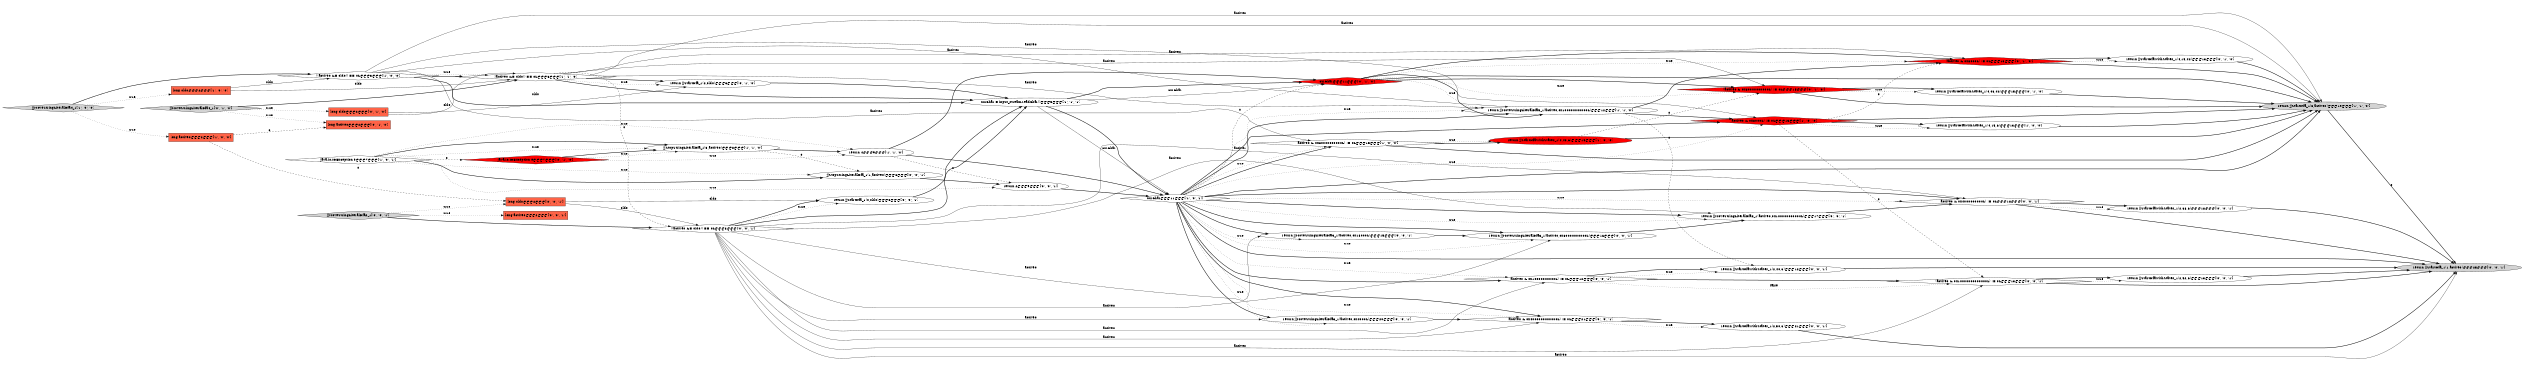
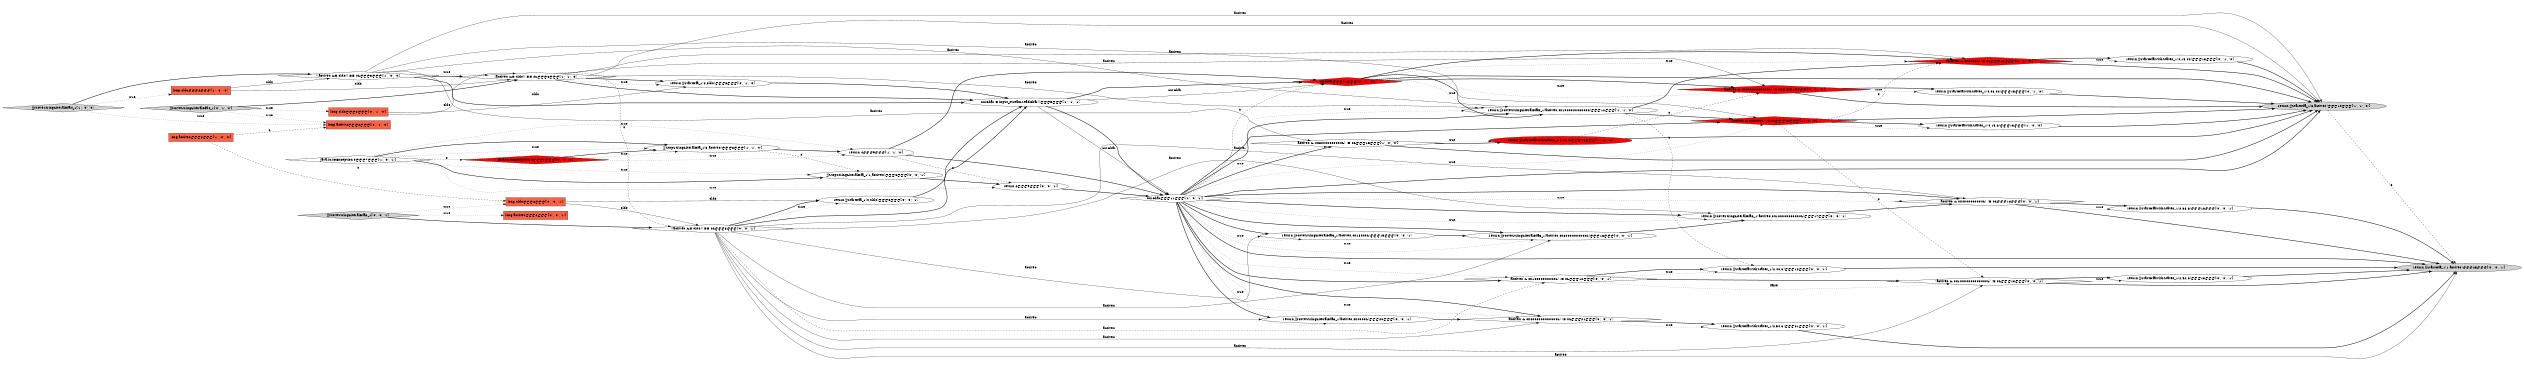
  digraph {
    rankdir=LR
    node [fillcolor=white shape=ellipse style=filled]
    edge [style=bold]
    n1 [label="return 4@@@9@@@['1', '1', '0']"]
    n2 [fillcolor=red label="curChar@@@11@@@['0', '1', '0']" shape=diamond]
    n3 [label="return 2@@@9@@@['0', '0', '1']"]
    n4 [label="curChar@@@11@@@['1', '0', '1']" shape=diamond]
    n5 [fillcolor=lightgray label="return jjStartNfa_1(3,active0)@@@19@@@['1', '1', '0']"]
    n6 [fillcolor=red label="(active0 & 0x8000L) != 0L@@@13@@@['0', '1', '0']" shape=diamond]
    n7 [label="return jjMoveStringLiteralDfa5_1(active0,0x100000000000L)@@@12@@@['1', '1', '0']"]
    n8 [fillcolor=red label="(active0 & 0x80000000000L) != 0L@@@15@@@['0', '1', '0']" shape=diamond]
    n9 [label="return jjMoveStringLiteralDfa3_1(active0,0x4000L)@@@20@@@['0', '0', '1']"]
    n10 [label="(active0 & 0x4000000000000L) != 0L@@@21@@@['0', '0', '1']" shape=diamond]
    n11 [label="return jjMoveStringLiteralDfa3_1(active0,0x100000000000L)@@@17@@@['0', '0', '1']"]
    n12 [label="(active0 & 0x4000000000L) != 0L@@@18@@@['0', '0', '1']" shape=diamond]
    n13 [fillcolor=lightgray label="return jjStartNfa_1(1,active0)@@@25@@@['0', '0', '1']"]
    n14 [label="(active0 & 0x80000000000L) != 0L@@@15@@@['1', '0', '0']" shape=diamond]
    n15 [fillcolor=red label="(active0 & 0x8000L) != 0L@@@13@@@['1', '0', '0']" shape=diamond]
    n16 [label="return jjMoveStringLiteralDfa3_1(active0,0x80000000000L)@@@16@@@['0', '0', '1']"]
    n17 [label="return jjMoveStringLiteralDfa3_1(active0,0x18000L)@@@15@@@['0', '0', '1']"]
    n18 [label="(active0 & 0x10000000000L) != 0L@@@12@@@['0', '0', '1']" shape=diamond]
    n19 [label="return jjStartNfaWithStates_1(4,15,42)@@@13@@@['0', '1', '0']"]
    n20 [label="return jjStartNfaWithStates_1(2,40,6)@@@12@@@['0', '0', '1']"]
    n21 [label="return jjStartNfaWithStates_1(4,43,42)@@@15@@@['0', '1', '0']"]
    n22 [fillcolor=tomato label="long active0@@@2@@@['0', '1', '0']" shape=box]
    n23 [label="return jjStartNfaWithStates_1(2,50,6)@@@21@@@['0', '0', '1']"]
    n24 [fillcolor=lightgray label="jjMoveStringLiteralDfa4_1['0', '1', '0']" shape=diamond]
    n25 [label="((active0 &= old0)) == 0L@@@3@@@['1', '1', '0']" shape=diamond]
    n26 [fillcolor=tomato label="long old0@@@2@@@['0', '1', '0']" shape=box]
    n27 [label="((active0 &= old0)) == 0L@@@3@@@['0', '0', '1']" shape=diamond]
    n28 [label="curChar = input_stream.readChar()@@@5@@@['1', '1', '1']"]
    n29 [label="return jjStartNfa_1(2,old0)@@@3@@@['0', '1', '0']"]
    n30 [fillcolor=tomato label="long old0@@@2@@@['0', '0', '1']" shape=box]
    n31 [label="return jjStartNfa_1(0,old0)@@@3@@@['0', '0', '1']"]
    n32 [label="(active0 & 0x10000000000000L) != 0L@@@13@@@['0', '0', '1']" shape=diamond]
    n33 [label="return jjStartNfaWithStates_1(2,38,6)@@@18@@@['0', '0', '1']"]
    n34 [label="jjStopStringLiteralDfa_1(3,active0)@@@8@@@['1', '1', '0']"]
    n35 [label="jjStopStringLiteralDfa_1(1,active0)@@@8@@@['0', '0', '1']"]
    n36 [fillcolor=tomato label="long active0@@@2@@@['1', '0', '0']" shape=box]
    n37 [label="return jjStartNfaWithStates_1(2,52,6)@@@13@@@['0', '0', '1']"]
    n38 [fillcolor=tomato label="long active0@@@2@@@['0', '0', '1']" shape=box]
    n39 [fillcolor=red label="java.io.IOException e@@@7@@@['0', '1', '0']" shape=diamond]
    n40 [fillcolor=tomato label="long old0@@@2@@@['1', '0', '0']" shape=box]
    n41 [label="((active0 &= old0)) == 0L@@@3@@@['1', '0', '0']" shape=diamond]
    n42 [fillcolor=red label="return jjStartNfaWithStates_1(4,43,6)@@@15@@@['1', '0', '0']"]
    n43 [label="java.io.IOException e@@@7@@@['1', '0', '1']" shape=diamond]
    n44 [label="return jjStartNfaWithStates_1(4,15,6)@@@13@@@['1', '0', '0']"]
    n45 [fillcolor=lightgray label="jjMoveStringLiteralDfa2_1['0', '0', '1']" shape=diamond]
    n46 [fillcolor=lightgray label="jjMoveStringLiteralDfa4_1['1', '0', '0']" shape=diamond]
    n1 -> n2
    n1 -> n3 [label=0 style=dashed]
    n1 -> n4
    n2 -> n5
    n2 -> n6 [label=true style=dotted]
    n2 -> n6
    n2 -> n7
    n2 -> n7 [label=true style=dotted]
    n2 -> n8
    n2 -> n8 [label=true style=dotted]
    n3 -> n4
    n4 -> n2 [label=0 style=dashed]
    n4 -> n5
    n4 -> n7
    n4 -> n7 [label=true style=dotted]
    n4 -> n9
    n4 -> n9 [label=true style=dotted]
    n4 -> n10
    n4 -> n10 [label=true style=dotted]
    n4 -> n11
    n4 -> n11 [label=true style=dotted]
    n4 -> n12
    n4 -> n12 [label=true style=dotted]
    n4 -> n13
    n4 -> n14 [label=true style=dotted]
    n4 -> n14
    n4 -> n15 [label=true style=dotted]
    n4 -> n15
    n4 -> n16 [label=true style=dotted]
    n4 -> n16
    n4 -> n17 [label=true style=dotted]
    n4 -> n17
    n4 -> n18
    n4 -> n18 [label=true style=dotted]
-   n5 -> n13 [label=0]
+   n5 -> n13 [label=0 style=dashed]
    n6 -> n5
    n6 -> n19 [label=true style=dotted]
    n6 -> n19
    n7 -> n6
    n7 -> n15
    n7 -> n20 [label=0 style=dashed]
    n8 -> n5
    n8 -> n21 [label=true style=dotted]
    n8 -> n21
    n9 -> n10
    n10 -> n23
    n10 -> n23 [label=true style=dotted]
    n11 -> n12
    n12 -> n13
    n12 -> n33
    n12 -> n33 [label=true style=dotted]
    n14 -> n5
    n14 -> n42
    n14 -> n42 [label=true style=dotted]
    n15 -> n5
    n15 -> n6 [label=0 style=dashed]
    n15 -> n32 [label=0 style=dashed]
    n15 -> n44
    n15 -> n44 [label=true style=dotted]
    n16 -> n11
    n17 -> n16
    n18 -> n20
    n18 -> n20 [label=true style=dotted]
    n18 -> n32 [label=false style=dotted]
    n18 -> n32
    n19 -> n5
    n20 -> n13
    n21 -> n5
    n23 -> n13
    n24 -> n22 [label=true style=dotted]
    n24 -> n25
    n24 -> n26 [label=true style=dotted]
    n25 -> n5 [label=active0 style=solid]
    n25 -> n6 [label=active0 style=solid]
    n25 -> n7 [label=active0 style=solid]
    n25 -> n8 [label=active0 style=solid]
    n25 -> n27 [label=0 style=dashed]
    n25 -> n28
    n25 -> n29
    n25 -> n29 [label=true style=dotted]
    n26 -> n25 [label=old0 style=solid]
    n26 -> n29 [label=old0 style=solid]
    n27 -> n9 [label=active0 style=solid]
    n27 -> n10 [label=active0 style=solid]
    n27 -> n11 [label=active0 style=solid]
    n27 -> n12 [label=active1 style=solid]
    n27 -> n13 [label=active0 style=solid]
    n27 -> n16 [label=active0 style=solid]
    n27 -> n17 [label=active0 style=solid]
-   n27 -> n18 [label=active0 style=solid]
+   n27 -> n18 [label=active0 style=dashed]
    n27 -> n28
    n27 -> n31
    n27 -> n31 [label=true style=dotted]
    n27 -> n32 [label=active0 style=solid]
    n28 -> n2
    n28 -> n2 [label=curChar style=solid]
    n28 -> n4 [label=curChar style=solid]
    n28 -> n4
    n29 -> n28
    n30 -> n27 [label=old0 style=solid]
    n30 -> n31 [label=old0 style=solid]
    n31 -> n28
    n32 -> n13
    n32 -> n37 [label=true style=dotted]
    n32 -> n37
    n33 -> n13
    n34 -> n1
    n34 -> n35 [label=0 style=dashed]
    n35 -> n3
    n36 -> n22 [label=0 style=dashed]
    n36 -> n30 [label=0 style=dashed]
    n37 -> n13
    n39 -> n1 [label=true style=dotted]
    n39 -> n34 [label=true style=dotted]
    n39 -> n34
    n40 -> n25 [label=old0 style=solid]
    n40 -> n41 [label=old0 style=solid]
    n41 -> n5 [label=active0 style=solid]
    n41 -> n7 [label=active0 style=solid]
    n41 -> n14 [label=active0 style=solid]
    n41 -> n15 [label=active0 style=solid]
    n41 -> n25 [label=true style=dotted]
    n41 -> n25
    n41 -> n28
    n42 -> n5
    n42 -> n8 [label=0 style=dashed]
    n43 -> n1 [label=true style=dotted]
    n43 -> n3 [label=true style=dotted]
    n43 -> n34 [label=true style=dotted]
    n43 -> n34
    n43 -> n35 [label=true style=dotted]
    n43 -> n35
    n43 -> n39 [label=0 style=dashed]
    n44 -> n5
    n45 -> n27
    n45 -> n30 [label=true style=dotted]
    n45 -> n38 [label=true style=dotted]
-   n46 -> n36 [label=true style=dotted]
+   n46 -> n22 [label=true style=dotted]
    n46 -> n40 [label=true style=dotted]
    n46 -> n41
  }
